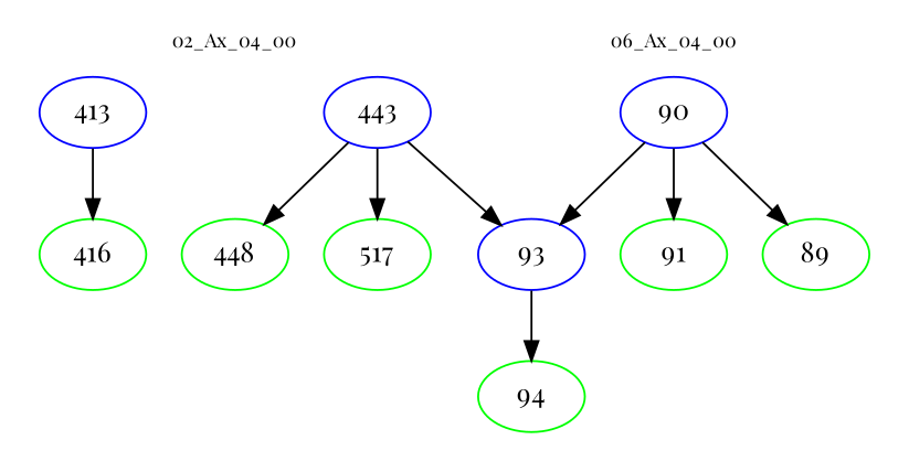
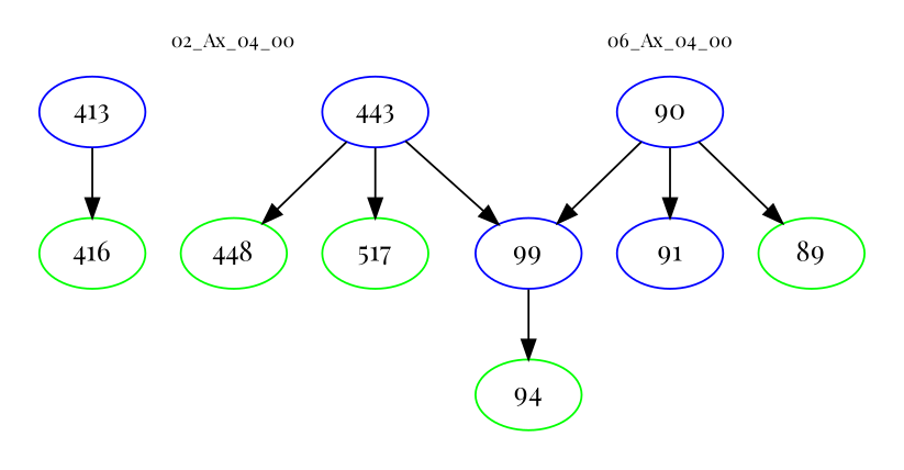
  digraph {
    fontname="Playfair Display"
    node [color=green fontname="Playfair Display"]
    edge [color=black fontname="Playfair Display"]
    n1 [color=blue label=443]
    n2 [label=448]
    n3 [label=517]
    n4 [color=blue label=413]
    n5 [label=416]
    n6 [color=blue label=90]
    n7 [label=89]
-   n8 [color=blue label=93]
-   n9 [label=91]
+   n8 [color=blue label=99]
+   n9 [color=blue label=91]
    n10 [label=94]
    subgraph cluster_1 {
      color=white
      fontsize=10
      label="02_Ax_04_00"
      n1
      n2
      n3
      n4
      n5
    }
    subgraph cluster_2 {
      color=white
      fontsize=10
      label="06_Ax_04_00"
      n6
      n7
      n8
      n9
      n10
    }
    n1 -> n2
    n1 -> n3
    n1 -> n8
    n4 -> n5
    n6 -> n7
    n6 -> n8
    n6 -> n9
    n8 -> n10
  }
